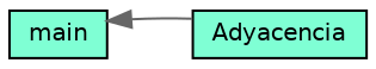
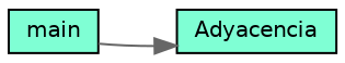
  digraph {
    rankdir=RL
    node [color=black fillcolor=aquamarine fontname=Helvetica fontsize=10 shape=record style=filled]
    n1 [fontcolor=black height=0.2 label=Adyacencia width=0.4]
    n2 [height=0.2 label=main width=0.4]
-   n2 -> n1 [color=gray40 dir=back fontname=Helvetica fontsize=10 labelfontname=Helvetica labelfontsize=10 style=solid]
+   n1 -> n2 [color=gray40 dir=back fontname=Helvetica fontsize=10 labelfontname=Helvetica labelfontsize=10 style=solid]
  }
